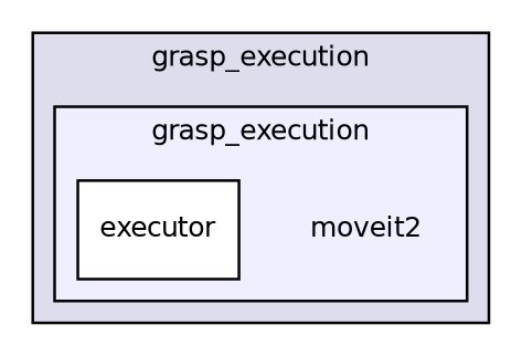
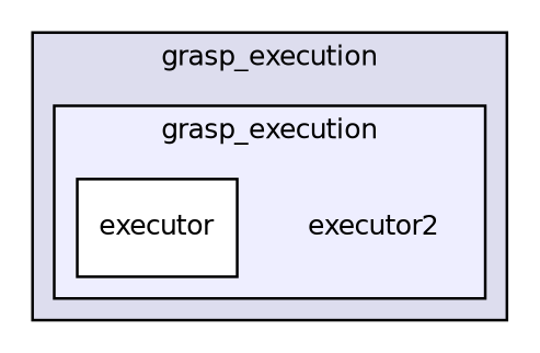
  digraph {
    compound=true
    node [fontname=Helvetica fontsize=10]
-   n1 [label=moveit2 shape=plaintext]
+   n1 [label=executor2 shape=plaintext]
    n2 [color=black fillcolor=white label=executor shape=box style=filled]
    subgraph cluster_1 {
      bgcolor="#ddddee"
      fontname=Helvetica
      fontsize=10
      label=grasp_execution
      pencolor=black
      subgraph cluster_2 {
        bgcolor="#eeeeff"
        fontname=Helvetica
        fontsize=10
        pencolor=black
        n1
        n2
      }
    }
  }
